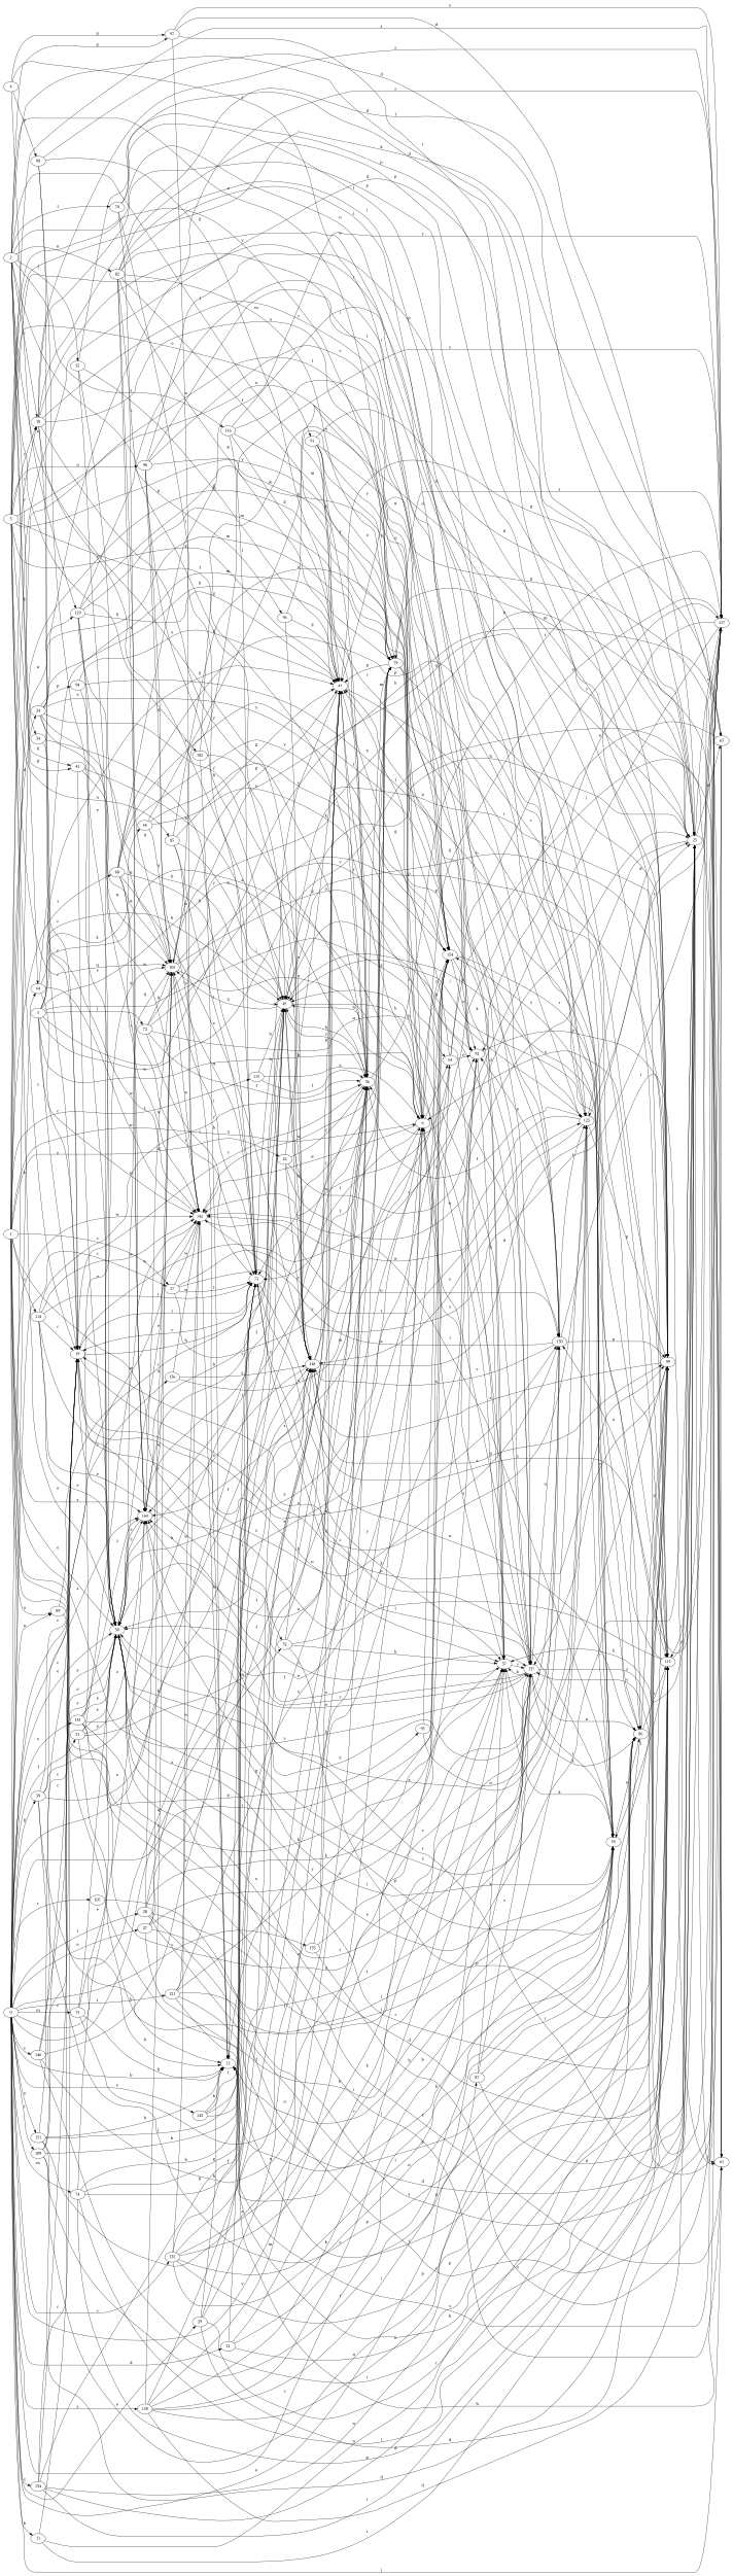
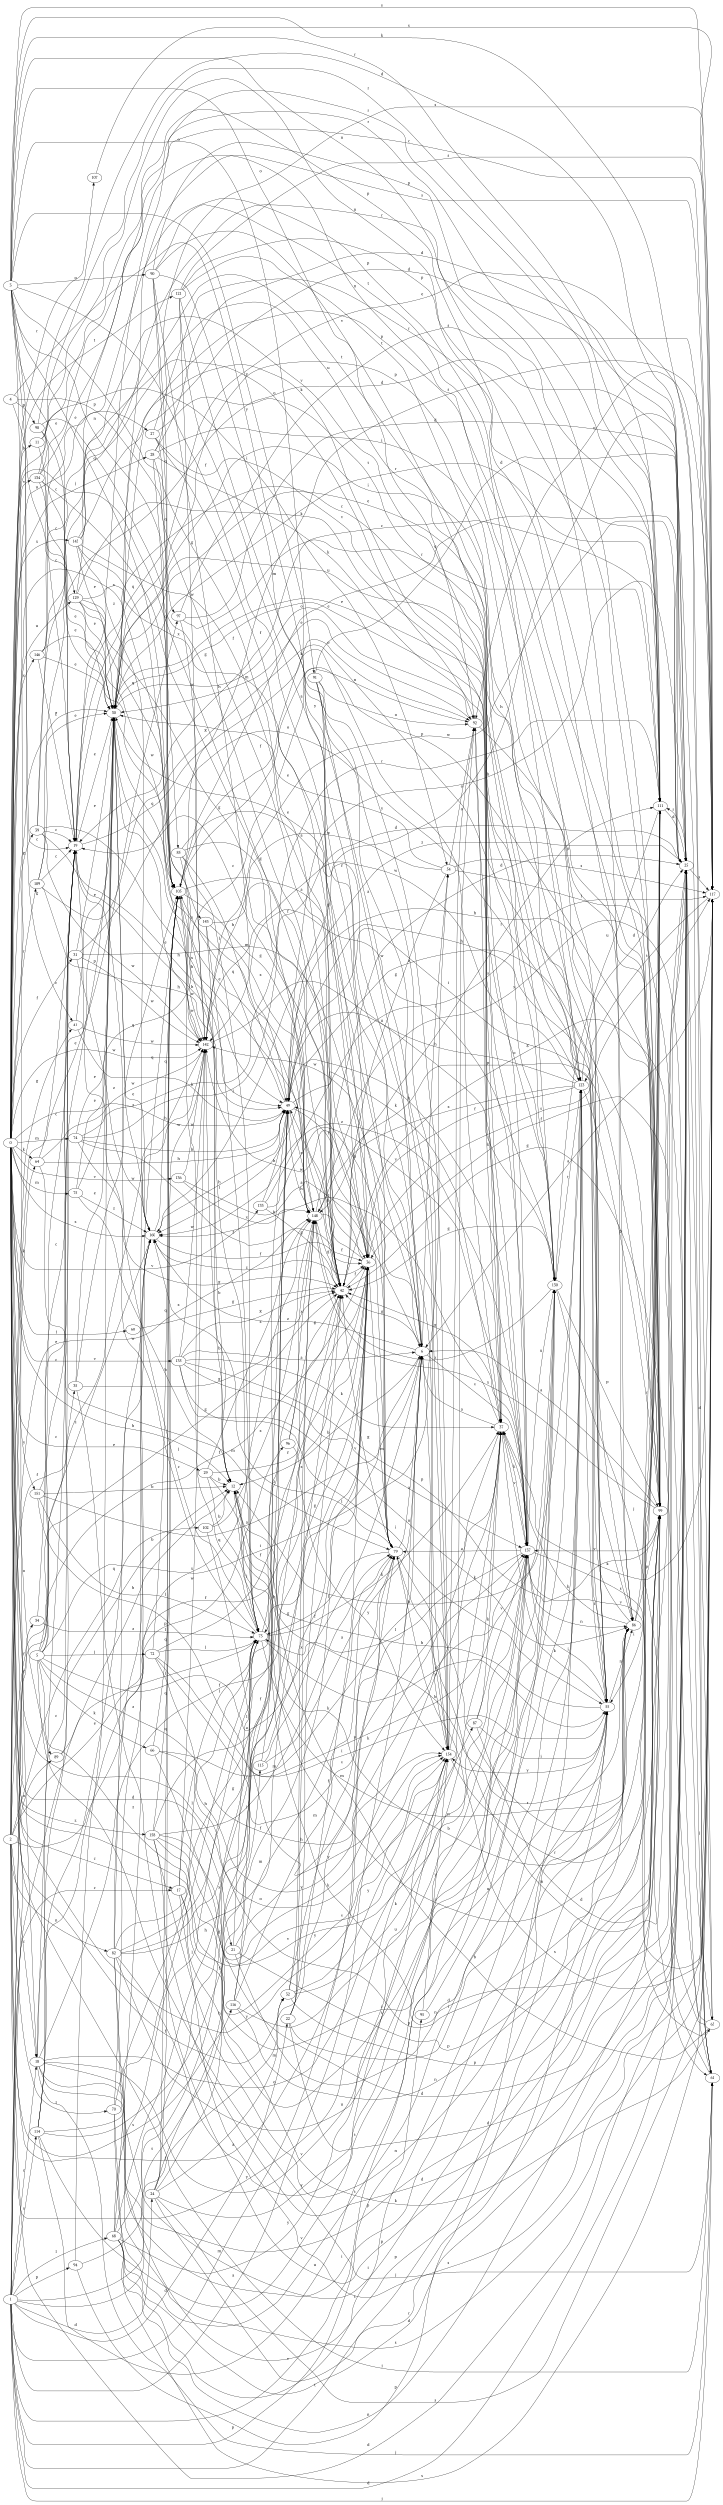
  strict digraph {
    fontname="PT Serif"
    rankdir=LR
    node [fontname="PT Serif"]
    edge [fontname="PT Serif"]
    0
    11
    12
    17
    21
    27
    29
    30
    31
    32
    39
    49
    54
    n14 [label=28]
+   60
    61
    64
    74
    75
    87
    89
    107
    109
    121
    129
    133
    134
    135
    136
    137
    142
    143
    145
    146
    148
    151
    154
    158
    160
    19
    86
    111
    73
    123
    117
    99
    n47 [label=37]
    36
    105
    25
    92
    55
    79
    42
    6
    130
    1
    18
    22
    24
    68
    94
    95
    114
    115
    65
    2
    34
    35
    41
    70
    82
    96
    97
    102
    116
    3
    85
    90
    91
    4
    98
    5
    66
    72
    0 -> 11 [label=b]
    0 -> 12 [label=b]
    0 -> 17 [label=c]
    0 -> 21 [label=d]
    0 -> 27 [label=e]
    0 -> 29 [label=e]
    0 -> 30 [label=e]
    0 -> 31 [label=f]
    0 -> 32 [label=f]
    0 -> 39 [label=g]
    0 -> 49 [label=h]
    0 -> 54 [label=i]
    0 -> n14 [label=j]
+   0 -> 60 [label=j]
    0 -> 61 [label=j]
    0 -> 64 [label=k]
    0 -> 74 [label=m]
    0 -> 75 [label=m]
    0 -> 87 [label=o]
    0 -> 89 [label=o]
    0 -> 107 [label=r]
    0 -> 109 [label=r]
    0 -> 121 [label=t]
    0 -> 129 [label=u]
    0 -> 133 [label=v]
    0 -> 134 [label=v]
    0 -> 135 [label=v]
    0 -> 136 [label=v]
    0 -> 137 [label=v]
    0 -> 142 [label=w]
    0 -> 143 [label=x]
    0 -> 145 [label=x]
    0 -> 146 [label=x]
    0 -> 148 [label=x]
    0 -> 151 [label=y]
    0 -> 154 [label=y]
    0 -> 158 [label=z]
    0 -> 160 [label=z]
    11 -> 19 [label=c]
    11 -> 86 [label=n]
    11 -> 111 [label=r]
    12 -> 73 [label=l]
    17 -> 142 [label=w]
    17 -> 154 [label=y]
    17 -> 73 [label=l]
    17 -> 123 [label=t]
    17 -> 117 [label=s]
    21 -> 86 [label=n]
    21 -> 73 [label=l]
    21 -> 99 [label=p]
    21 -> n47 [label=k]
    27 -> 137 [label=v]
    27 -> 111 [label=r]
    27 -> 123 [label=t]
    27 -> 36 [label=f]
    27 -> 105 [label=q]
    29 -> 12 [label=b]
    29 -> 148 [label=x]
    29 -> 111 [label=r]
    29 -> 36 [label=f]
    29 -> 25 [label=d]
    30 -> 160 [label=z]
    30 -> 111 [label=r]
    30 -> 117 [label=s]
    30 -> 99 [label=p]
    30 -> 105 [label=q]
    30 -> 25 [label=d]
    30 -> 92 [label=o]
    30 -> 55 [label=i]
    31 -> 30 [label=e]
    31 -> 142 [label=w]
    31 -> 160 [label=z]
    31 -> 55 [label=i]
    31 -> 79 [label=m]
    32 -> 148 [label=x]
    32 -> 154 [label=y]
    32 -> 99 [label=p]
    32 -> n47 [label=k]
    32 -> 79 [label=m]
    39 -> 49 [label=h]
    39 -> 137 [label=v]
    39 -> 142 [label=w]
    39 -> 148 [label=x]
    39 -> 19 [label=c]
    39 -> 99 [label=p]
    49 -> 148 [label=x]
    49 -> n47 [label=k]
    49 -> 36 [label=f]
    49 -> 105 [label=q]
    49 -> 55 [label=i]
    54 -> 30 [label=e]
    54 -> 61 [label=j]
    54 -> 142 [label=w]
    54 -> 117 [label=s]
    54 -> 92 [label=o]
    54 -> 42 [label=g]
    n14 -> 117 [label=s]
    n14 -> n47 [label=k]
    n14 -> 36 [label=f]
    n14 -> 105 [label=q]
    n14 -> 25 [label=d]
    n14 -> 55 [label=i]
+   60 -> 42 [label=g]
    61 -> 30 [label=e]
    61 -> 49 [label=h]
    61 -> 42 [label=g]
    64 -> 49 [label=h]
    64 -> 142 [label=w]
    64 -> 19 [label=c]
    64 -> 79 [label=m]
    74 -> 30 [label=e]
    74 -> 49 [label=h]
    74 -> 111 [label=r]
    74 -> 36 [label=f]
    74 -> 25 [label=d]
    74 -> 42 [label=g]
    75 -> 12 [label=b]
    75 -> 30 [label=e]
    75 -> 160 [label=z]
    75 -> 92 [label=o]
    87 -> 137 [label=v]
    87 -> n47 [label=k]
    87 -> 25 [label=d]
    87 -> 55 [label=i]
    89 -> 12 [label=b]
    89 -> 73 [label=l]
    107 -> 117 [label=s]
    109 -> 30 [label=e]
    109 -> 49 [label=h]
    109 -> 19 [label=c]
    109 -> 86 [label=n]
    109 -> 25 [label=d]
    121 -> 142 [label=w]
    121 -> 154 [label=y]
    121 -> 123 [label=t]
    121 -> 117 [label=s]
    121 -> 99 [label=p]
    121 -> 6 [label=a]
    129 -> 30 [label=e]
    129 -> 142 [label=w]
    129 -> 111 [label=r]
    129 -> n47 [label=k]
    129 -> 105 [label=q]
    129 -> 79 [label=m]
    129 -> 42 [label=g]
+   133 -> 49 [label=h]
    133 -> 137 [label=v]
    133 -> 117 [label=s]
    133 -> 42 [label=g]
    134 -> 30 [label=e]
    134 -> 19 [label=c]
    134 -> 86 [label=n]
    134 -> 111 [label=r]
    134 -> 99 [label=p]
    134 -> 42 [label=g]
    135 -> 137 [label=v]
    135 -> 142 [label=w]
    135 -> 86 [label=n]
    135 -> 99 [label=p]
    135 -> n47 [label=k]
    135 -> 55 [label=i]
    135 -> 42 [label=g]
    135 -> 6 [label=a]
    136 -> 142 [label=w]
    136 -> 148 [label=x]
    136 -> 6 [label=a]
    137 -> 30 [label=e]
    137 -> 49 [label=h]
    137 -> 160 [label=z]
    137 -> 86 [label=n]
    137 -> 73 [label=l]
    137 -> 117 [label=s]
    137 -> n47 [label=k]
    137 -> 55 [label=i]
    137 -> 42 [label=g]
-   137 -> 6 [label=a]
+   137 -> 79 [label=a]
    137 -> 130 [label=u]
    142 -> 12 [label=b]
    142 -> 30 [label=e]
    142 -> 130 [label=u]
    143 -> 12 [label=b]
    143 -> 148 [label=x]
    143 -> 73 [label=l]
    143 -> 36 [label=f]
    145 -> 30 [label=e]
    145 -> 160 [label=z]
    145 -> 123 [label=t]
    145 -> n47 [label=k]
    145 -> 36 [label=f]
    145 -> 105 [label=q]
    145 -> 130 [label=u]
    146 -> 30 [label=e]
    146 -> 148 [label=x]
    146 -> 19 [label=c]
    146 -> 111 [label=r]
    146 -> 92 [label=o]
    148 -> 30 [label=e]
    148 -> 49 [label=h]
    148 -> 99 [label=p]
    148 -> 36 [label=f]
    148 -> 25 [label=d]
    148 -> 42 [label=g]
    151 -> 12 [label=b]
    151 -> 19 [label=c]
    151 -> 73 [label=l]
    151 -> 55 [label=i]
    151 -> 6 [label=a]
    154 -> 30 [label=e]
    154 -> 111 [label=r]
    154 -> n47 [label=k]
    154 -> 92 [label=o]
    158 -> 137 [label=v]
    158 -> 86 [label=n]
    158 -> n47 [label=k]
    158 -> 36 [label=f]
    158 -> 105 [label=q]
    158 -> 25 [label=d]
    158 -> 55 [label=i]
    158 -> 79 [label=m]
    160 -> 30 [label=e]
    160 -> 49 [label=h]
    160 -> 36 [label=f]
    160 -> 105 [label=q]
    19 -> 30 [label=e]
    19 -> 49 [label=h]
    19 -> 73 [label=l]
    19 -> 99 [label=p]
    19 -> n47 [label=k]
    19 -> 130 [label=u]
    86 -> 12 [label=b]
    86 -> 49 [label=h]
    86 -> 111 [label=r]
    86 -> 99 [label=p]
    86 -> n47 [label=k]
    111 -> 12 [label=b]
    111 -> 19 [label=c]
    111 -> 25 [label=d]
    111 -> 55 [label=i]
    111 -> 130 [label=u]
    73 -> 49 [label=h]
    73 -> 19 [label=c]
    73 -> 86 [label=n]
    73 -> n47 [label=k]
    73 -> 105 [label=q]
    73 -> 55 [label=i]
    123 -> 12 [label=b]
    123 -> 49 [label=h]
    123 -> 142 [label=w]
    123 -> 148 [label=x]
    123 -> 19 [label=c]
    123 -> 99 [label=p]
    123 -> 36 [label=f]
    123 -> 25 [label=d]
    123 -> 55 [label=i]
    117 -> 19 [label=c]
    117 -> 123 [label=t]
    117 -> n47 [label=k]
    117 -> 92 [label=o]
    117 -> 6 [label=a]
    99 -> 49 [label=h]
    99 -> 137 [label=v]
    99 -> 148 [label=x]
    99 -> 160 [label=z]
    99 -> 6 [label=a]
    n47 -> 137 [label=v]
    n47 -> 160 [label=z]
    n47 -> 6 [label=a]
    36 -> 49 [label=h]
    36 -> 19 [label=c]
    36 -> 117 [label=s]
    36 -> 79 [label=m]
    105 -> 142 [label=w]
    105 -> 73 [label=l]
    105 -> 117 [label=s]
    105 -> 99 [label=p]
    105 -> 92 [label=o]
    105 -> 42 [label=g]
    105 -> 6 [label=a]
    25 -> 49 [label=h]
    25 -> 61 [label=j]
    25 -> 142 [label=w]
    25 -> 160 [label=z]
    25 -> 111 [label=r]
    25 -> 117 [label=s]
    25 -> 105 [label=q]
    25 -> 79 [label=m]
    25 -> 65 [label=d]
    92 -> 30 [label=e]
    92 -> 99 [label=p]
    92 -> n47 [label=k]
    55 -> 12 [label=b]
    55 -> 30 [label=e]
    55 -> 154 [label=y]
    55 -> 86 [label=n]
    55 -> n47 [label=k]
    79 -> 142 [label=w]
    79 -> 160 [label=z]
    79 -> 111 [label=r]
    79 -> 73 [label=l]
    79 -> 117 [label=s]
    79 -> 42 [label=g]
    79 -> 6 [label=a]
    42 -> 160 [label=z]
    42 -> 111 [label=r]
    42 -> 36 [label=f]
    6 -> 12 [label=b]
    6 -> 49 [label=h]
    6 -> 54 [label=i]
    6 -> 137 [label=v]
    6 -> 142 [label=w]
    6 -> 154 [label=y]
    6 -> 160 [label=z]
    6 -> 73 [label=l]
    6 -> 42 [label=g]
    130 -> 30 [label=e]
    130 -> 61 [label=j]
    130 -> 142 [label=w]
    130 -> 148 [label=x]
    130 -> 123 [label=t]
    130 -> 99 [label=p]
    130 -> 92 [label=o]
    130 -> 42 [label=g]
    1 -> 12 [label=b]
    1 -> 17 [label=c]
    1 -> 30 [label=e]
    1 -> 32 [label=f]
    1 -> 61 [label=j]
    1 -> 89 [label=o]
    1 -> 137 [label=v]
    1 -> 160 [label=z]
    1 -> 123 [label=t]
    1 -> 25 [label=d]
    1 -> 79 [label=m]
    1 -> 6 [label=a]
    1 -> 18 [label=c]
    1 -> 22 [label=d]
    1 -> 24 [label=d]
    1 -> 68 [label=l]
-   24 -> 94 [label=p]
+   1 -> 94 [label=p]
    1 -> 95 [label=p]
    1 -> 114 [label=s]
    1 -> 115 [label=s]
    18 -> 61 [label=j]
    18 -> 137 [label=v]
    18 -> 148 [label=x]
    18 -> 19 [label=c]
    18 -> 117 [label=s]
    18 -> 99 [label=p]
    18 -> 36 [label=f]
    18 -> 92 [label=o]
    18 -> 55 [label=i]
    22 -> 148 [label=x]
    22 -> 36 [label=f]
    22 -> 25 [label=d]
    22 -> 55 [label=i]
    22 -> 42 [label=g]
    24 -> 49 [label=h]
    24 -> 142 [label=w]
    24 -> 154 [label=y]
    24 -> 111 [label=r]
    24 -> 117 [label=s]
    24 -> 36 [label=f]
    24 -> 105 [label=q]
    24 -> 79 [label=m]
    68 -> 49 [label=h]
    68 -> 148 [label=x]
    68 -> 154 [label=y]
    68 -> 160 [label=z]
    68 -> 73 [label=l]
    68 -> 123 [label=t]
    68 -> 117 [label=s]
    68 -> 99 [label=p]
    94 -> 30 [label=e]
    94 -> 86 [label=n]
    94 -> 42 [label=g]
    95 -> 154 [label=y]
    95 -> 130 [label=u]
    114 -> 30 [label=e]
    114 -> 137 [label=v]
    114 -> 142 [label=w]
    114 -> 19 [label=c]
    114 -> 73 [label=l]
    114 -> 36 [label=f]
    114 -> 130 [label=u]
    115 -> 49 [label=h]
    115 -> 36 [label=f]
    115 -> 6 [label=a]
    65 -> 12 [label=b]
    65 -> 137 [label=v]
    65 -> 148 [label=x]
    65 -> 36 [label=f]
    65 -> 42 [label=g]
    2 -> 64 [label=k]
    2 -> 148 [label=x]
    2 -> 154 [label=y]
    2 -> 36 [label=f]
    2 -> 25 [label=d]
    2 -> 6 [label=a]
    2 -> 18 [label=c]
    2 -> 34 [label=f]
    2 -> 35 [label=f]
    2 -> 41 [label=g]
    2 -> 70 [label=l]
    2 -> 82 [label=n]
    2 -> 96 [label=p]
    2 -> 97 [label=p]
    2 -> 102 [label=q]
    2 -> 116 [label=s]
    34 -> 19 [label=c]
    34 -> 73 [label=l]
    35 -> 30 [label=e]
    35 -> 99 [label=p]
    35 -> 105 [label=q]
    35 -> 42 [label=g]
    41 -> 30 [label=e]
    41 -> 49 [label=h]
    41 -> 142 [label=w]
    70 -> 160 [label=z]
    70 -> 73 [label=l]
    70 -> 123 [label=t]
    70 -> 25 [label=d]
    82 -> 49 [label=h]
    82 -> 160 [label=z]
    82 -> 123 [label=t]
    82 -> 99 [label=p]
    82 -> 36 [label=f]
    82 -> 105 [label=q]
    82 -> 55 [label=i]
    82 -> 79 [label=m]
    82 -> 42 [label=g]
    82 -> 130 [label=u]
    96 -> 148 [label=x]
    96 -> 154 [label=y]
    96 -> 42 [label=g]
    97 -> 142 [label=w]
    97 -> 111 [label=r]
    97 -> 117 [label=s]
    97 -> 25 [label=d]
    102 -> 12 [label=b]
    102 -> 148 [label=x]
    102 -> 154 [label=y]
    116 -> 86 [label=n]
    116 -> 73 [label=l]
    116 -> 79 [label=m]
    116 -> 42 [label=g]
    116 -> 130 [label=u]
    3 -> 30 [label=e]
    3 -> 154 [label=y]
    3 -> 19 [label=c]
    3 -> 86 [label=n]
    3 -> 111 [label=r]
    3 -> 117 [label=s]
    3 -> 36 [label=f]
    3 -> 105 [label=q]
    3 -> 92 [label=o]
    3 -> 42 [label=g]
    3 -> 18 [label=c]
    3 -> 65 [label=k]
    3 -> 41 [label=g]
    3 -> 85 [label=n]
    3 -> 90 [label=o]
    3 -> 91 [label=o]
    85 -> 49 [label=h]
    85 -> 142 [label=w]
    85 -> 73 [label=l]
    85 -> 42 [label=g]
    85 -> 6 [label=a]
    90 -> 12 [label=b]
    90 -> 49 [label=h]
    90 -> 137 [label=v]
    90 -> 123 [label=t]
    90 -> 99 [label=p]
    90 -> 105 [label=q]
    90 -> 79 [label=m]
    91 -> 154 [label=y]
    91 -> 36 [label=f]
    91 -> 25 [label=d]
    91 -> 92 [label=o]
    91 -> 42 [label=g]
    91 -> 6 [label=a]
    4 -> 129 [label=u]
    4 -> 154 [label=y]
    4 -> 97 [label=p]
    4 -> 98 [label=p]
    98 -> 30 [label=e]
    98 -> 19 [label=c]
    98 -> 25 [label=d]
    98 -> 42 [label=g]
    5 -> 54 [label=i]
    5 -> 61 [label=j]
    5 -> 137 [label=h]
    5 -> 142 [label=w]
    5 -> 19 [label=c]
    5 -> 36 [label=f]
    5 -> 42 [label=g]
    5 -> 6 [label=a]
    5 -> 65 [label=k]
    5 -> 66 [label=k]
    5 -> 72 [label=l]
    66 -> 154 [label=y]
    66 -> n47 [label=k]
    66 -> 105 [label=q]
    66 -> 25 [label=d]
    72 -> 137 [label=v]
    72 -> 73 [label=l]
    72 -> 99 [label=p]
    72 -> 36 [label=f]
    72 -> 105 [label=q]
    72 -> 130 [label=u]
  }
